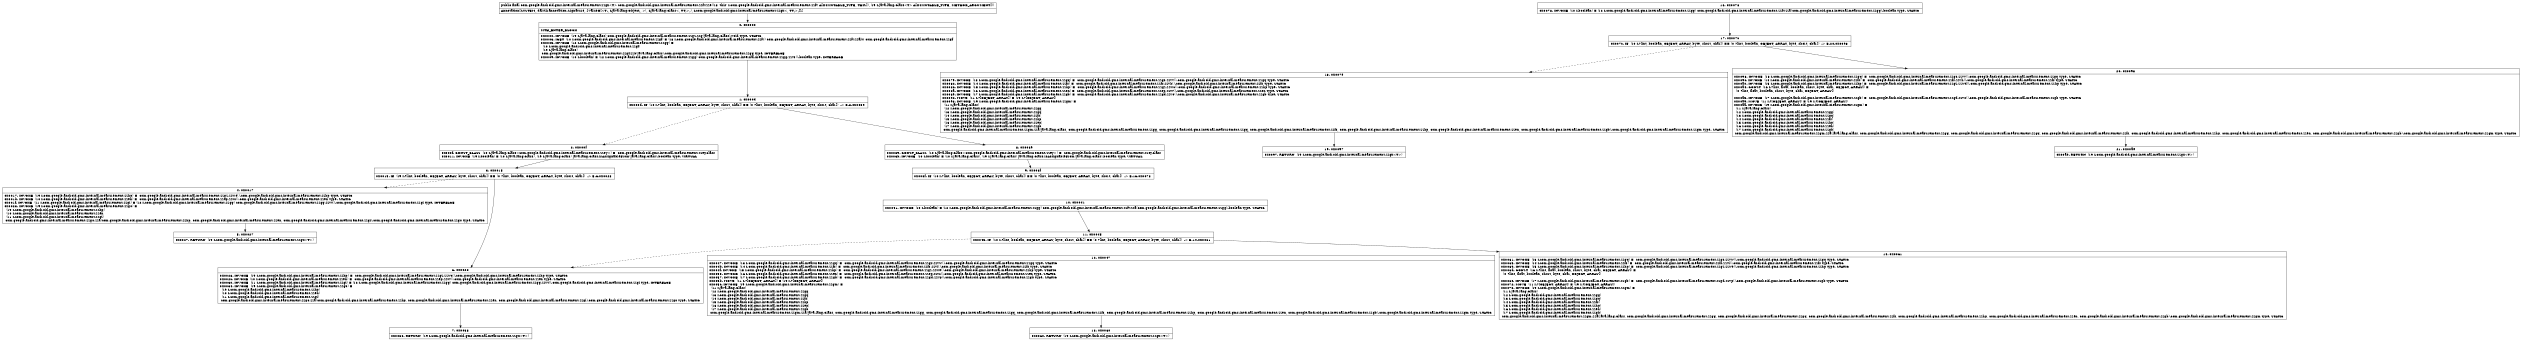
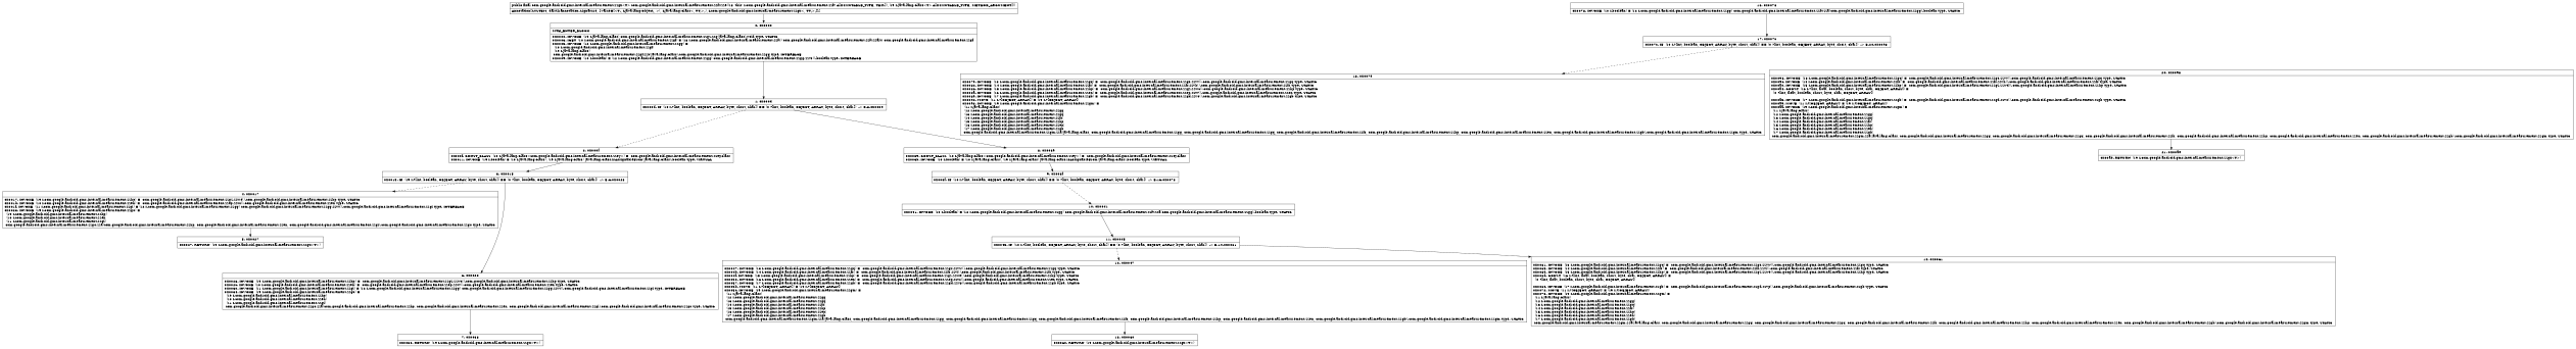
  digraph {
    node [shape=record]
    n1 [label="{0\:\ 0x0000|MTH_ENTER_BLOCK\l|0x0000: INVOKE  (r9 I:java.lang.Class) com.google.android.gms.internal.measurement.zzgz.zzg(java.lang.Class):void type: STATIC \l0x0003: IGET  (r0 I:com.google.android.gms.internal.measurement.zzgf) = (r8 I:com.google.android.gms.internal.measurement.zzfv) com.google.android.gms.internal.measurement.zzfv.zzajw com.google.android.gms.internal.measurement.zzgf \l0x0005: INVOKE  (r2 I:com.google.android.gms.internal.measurement.zzgg) = \l  (r0 I:com.google.android.gms.internal.measurement.zzgf)\l  (r9 I:java.lang.Class)\l com.google.android.gms.internal.measurement.zzgf.zzb(java.lang.Class):com.google.android.gms.internal.measurement.zzgg type: INTERFACE \l0x0009: INVOKE  (r0 I:boolean) = (r2 I:com.google.android.gms.internal.measurement.zzgg) com.google.android.gms.internal.measurement.zzgg.zzvs():boolean type: INTERFACE \l}"]
    n2 [label="{1\:\ 0x000d|0x000d: IF  (r0 I:?[int, boolean, OBJECT, ARRAY, byte, short, char]) == (0 ?[int, boolean, OBJECT, ARRAY, byte, short, char])  \-\> B:8:0x0039 \l}"]
    n3 [label="{2\:\ 0x000f|0x000f: CONST_CLASS  (r0 I:java.lang.Class\<com.google.android.gms.internal.measurement.zzey\>) =  com.google.android.gms.internal.measurement.zzey.class \l0x0011: INVOKE  (r9 I:boolean) = (r0 I:java.lang.Class), (r9 I:java.lang.Class) java.lang.Class.isAssignableFrom(java.lang.Class):boolean type: VIRTUAL \l}"]
    n4 [label="{8\:\ 0x0039|0x0039: CONST_CLASS  (r0 I:java.lang.Class\<com.google.android.gms.internal.measurement.zzey\>) =  com.google.android.gms.internal.measurement.zzey.class \l0x003b: INVOKE  (r0 I:boolean) = (r0 I:java.lang.Class), (r9 I:java.lang.Class) java.lang.Class.isAssignableFrom(java.lang.Class):boolean type: VIRTUAL \l}"]
    n5 [label="{3\:\ 0x0015|0x0015: IF  (r9 I:?[int, boolean, OBJECT, ARRAY, byte, short, char]) == (0 ?[int, boolean, OBJECT, ARRAY, byte, short, char])  \-\> B:6:0x0028 \l}"]
    n6 [label="{9\:\ 0x003f|0x003f: IF  (r0 I:?[int, boolean, OBJECT, ARRAY, byte, short, char]) == (0 ?[int, boolean, OBJECT, ARRAY, byte, short, char])  \-\> B:16:0x0078 \l}"]
    n7 [label="{4\:\ 0x0017|0x0017: INVOKE  (r9 I:com.google.android.gms.internal.measurement.zzhp) =  com.google.android.gms.internal.measurement.zzgz.zzwe():com.google.android.gms.internal.measurement.zzhp type: STATIC \l0x001b: INVOKE  (r0 I:com.google.android.gms.internal.measurement.zzen) =  com.google.android.gms.internal.measurement.zzep.zztu():com.google.android.gms.internal.measurement.zzen type: STATIC \l0x001f: INVOKE  (r1 I:com.google.android.gms.internal.measurement.zzgi) = (r2 I:com.google.android.gms.internal.measurement.zzgg) com.google.android.gms.internal.measurement.zzgg.zzvt():com.google.android.gms.internal.measurement.zzgi type: INTERFACE \l0x0023: INVOKE  (r9 I:com.google.android.gms.internal.measurement.zzgo) = \l  (r9 I:com.google.android.gms.internal.measurement.zzhp)\l  (r0 I:com.google.android.gms.internal.measurement.zzen)\l  (r1 I:com.google.android.gms.internal.measurement.zzgi)\l com.google.android.gms.internal.measurement.zzgo.zza(com.google.android.gms.internal.measurement.zzhp, com.google.android.gms.internal.measurement.zzen, com.google.android.gms.internal.measurement.zzgi):com.google.android.gms.internal.measurement.zzgo type: STATIC \l}"]
    n8 [label="{6\:\ 0x0028|0x0028: INVOKE  (r9 I:com.google.android.gms.internal.measurement.zzhp) =  com.google.android.gms.internal.measurement.zzgz.zzwc():com.google.android.gms.internal.measurement.zzhp type: STATIC \l0x002c: INVOKE  (r0 I:com.google.android.gms.internal.measurement.zzen) =  com.google.android.gms.internal.measurement.zzep.zztv():com.google.android.gms.internal.measurement.zzen type: STATIC \l0x0030: INVOKE  (r1 I:com.google.android.gms.internal.measurement.zzgi) = (r2 I:com.google.android.gms.internal.measurement.zzgg) com.google.android.gms.internal.measurement.zzgg.zzvt():com.google.android.gms.internal.measurement.zzgi type: INTERFACE \l0x0034: INVOKE  (r9 I:com.google.android.gms.internal.measurement.zzgo) = \l  (r9 I:com.google.android.gms.internal.measurement.zzhp)\l  (r0 I:com.google.android.gms.internal.measurement.zzen)\l  (r1 I:com.google.android.gms.internal.measurement.zzgi)\l com.google.android.gms.internal.measurement.zzgo.zza(com.google.android.gms.internal.measurement.zzhp, com.google.android.gms.internal.measurement.zzen, com.google.android.gms.internal.measurement.zzgi):com.google.android.gms.internal.measurement.zzgo type: STATIC \l}"]
    n9 [label="{5\:\ 0x0027|0x0027: RETURN  (r9 I:com.google.android.gms.internal.measurement.zzgx\<T\>) \l}"]
    n10 [label="{7\:\ 0x0038|0x0038: RETURN  (r9 I:com.google.android.gms.internal.measurement.zzgx\<T\>) \l}"]
    n11 [label="{10\:\ 0x0041|0x0041: INVOKE  (r0 I:boolean) = (r2 I:com.google.android.gms.internal.measurement.zzgg) com.google.android.gms.internal.measurement.zzfv.zza(com.google.android.gms.internal.measurement.zzgg):boolean type: STATIC \l}"]
    n12 [label="{11\:\ 0x0045|0x0045: IF  (r0 I:?[int, boolean, OBJECT, ARRAY, byte, short, char]) == (0 ?[int, boolean, OBJECT, ARRAY, byte, short, char])  \-\> B:14:0x0061 \l}"]
    n13 [label="{16\:\ 0x0078|0x0078: INVOKE  (r0 I:boolean) = (r2 I:com.google.android.gms.internal.measurement.zzgg) com.google.android.gms.internal.measurement.zzfv.zza(com.google.android.gms.internal.measurement.zzgg):boolean type: STATIC \l}"]
    n14 [label="{17\:\ 0x007c|0x007c: IF  (r0 I:?[int, boolean, OBJECT, ARRAY, byte, short, char]) == (0 ?[int, boolean, OBJECT, ARRAY, byte, short, char])  \-\> B:20:0x0098 \l}"]
    n15 [label="{12\:\ 0x0047|0x0047: INVOKE  (r3 I:com.google.android.gms.internal.measurement.zzgq) =  com.google.android.gms.internal.measurement.zzgs.zzvw():com.google.android.gms.internal.measurement.zzgq type: STATIC \l0x004b: INVOKE  (r4 I:com.google.android.gms.internal.measurement.zzfs) =  com.google.android.gms.internal.measurement.zzfs.zzvi():com.google.android.gms.internal.measurement.zzfs type: STATIC \l0x004f: INVOKE  (r5 I:com.google.android.gms.internal.measurement.zzhp) =  com.google.android.gms.internal.measurement.zzgz.zzwe():com.google.android.gms.internal.measurement.zzhp type: STATIC \l0x0053: INVOKE  (r6 I:com.google.android.gms.internal.measurement.zzen) =  com.google.android.gms.internal.measurement.zzep.zztu():com.google.android.gms.internal.measurement.zzen type: STATIC \l0x0057: INVOKE  (r7 I:com.google.android.gms.internal.measurement.zzgb) =  com.google.android.gms.internal.measurement.zzgd.zzvp():com.google.android.gms.internal.measurement.zzgb type: STATIC \l0x005b: MOVE  (r1 I:?[OBJECT, ARRAY]) = (r9 I:?[OBJECT, ARRAY]) \l0x005c: INVOKE  (r9 I:com.google.android.gms.internal.measurement.zzgm) = \l  (r1 I:java.lang.Class)\l  (r2 I:com.google.android.gms.internal.measurement.zzgg)\l  (r3 I:com.google.android.gms.internal.measurement.zzgq)\l  (r4 I:com.google.android.gms.internal.measurement.zzfs)\l  (r5 I:com.google.android.gms.internal.measurement.zzhp)\l  (r6 I:com.google.android.gms.internal.measurement.zzen)\l  (r7 I:com.google.android.gms.internal.measurement.zzgb)\l com.google.android.gms.internal.measurement.zzgm.zza(java.lang.Class, com.google.android.gms.internal.measurement.zzgg, com.google.android.gms.internal.measurement.zzgq, com.google.android.gms.internal.measurement.zzfs, com.google.android.gms.internal.measurement.zzhp, com.google.android.gms.internal.measurement.zzen, com.google.android.gms.internal.measurement.zzgb):com.google.android.gms.internal.measurement.zzgm type: STATIC \l}"]
    n16 [label="{14\:\ 0x0061|0x0061: INVOKE  (r3 I:com.google.android.gms.internal.measurement.zzgq) =  com.google.android.gms.internal.measurement.zzgs.zzvw():com.google.android.gms.internal.measurement.zzgq type: STATIC \l0x0065: INVOKE  (r4 I:com.google.android.gms.internal.measurement.zzfs) =  com.google.android.gms.internal.measurement.zzfs.zzvi():com.google.android.gms.internal.measurement.zzfs type: STATIC \l0x0069: INVOKE  (r5 I:com.google.android.gms.internal.measurement.zzhp) =  com.google.android.gms.internal.measurement.zzgz.zzwe():com.google.android.gms.internal.measurement.zzhp type: STATIC \l0x006d: CONST  (r6 I:?[int, float, boolean, short, byte, char, OBJECT, ARRAY]) = \l  (0 ?[int, float, boolean, short, byte, char, OBJECT, ARRAY])\l \l0x006e: INVOKE  (r7 I:com.google.android.gms.internal.measurement.zzgb) =  com.google.android.gms.internal.measurement.zzgd.zzvp():com.google.android.gms.internal.measurement.zzgb type: STATIC \l0x0072: MOVE  (r1 I:?[OBJECT, ARRAY]) = (r9 I:?[OBJECT, ARRAY]) \l0x0073: INVOKE  (r9 I:com.google.android.gms.internal.measurement.zzgm) = \l  (r1 I:java.lang.Class)\l  (r2 I:com.google.android.gms.internal.measurement.zzgg)\l  (r3 I:com.google.android.gms.internal.measurement.zzgq)\l  (r4 I:com.google.android.gms.internal.measurement.zzfs)\l  (r5 I:com.google.android.gms.internal.measurement.zzhp)\l  (r6 I:com.google.android.gms.internal.measurement.zzen)\l  (r7 I:com.google.android.gms.internal.measurement.zzgb)\l com.google.android.gms.internal.measurement.zzgm.zza(java.lang.Class, com.google.android.gms.internal.measurement.zzgg, com.google.android.gms.internal.measurement.zzgq, com.google.android.gms.internal.measurement.zzfs, com.google.android.gms.internal.measurement.zzhp, com.google.android.gms.internal.measurement.zzen, com.google.android.gms.internal.measurement.zzgb):com.google.android.gms.internal.measurement.zzgm type: STATIC \l}"]
    n17 [label="{13\:\ 0x0060|0x0060: RETURN  (r9 I:com.google.android.gms.internal.measurement.zzgx\<T\>) \l}"]
    n18 [label="{18\:\ 0x007e|0x007e: INVOKE  (r3 I:com.google.android.gms.internal.measurement.zzgq) =  com.google.android.gms.internal.measurement.zzgs.zzvv():com.google.android.gms.internal.measurement.zzgq type: STATIC \l0x0082: INVOKE  (r4 I:com.google.android.gms.internal.measurement.zzfs) =  com.google.android.gms.internal.measurement.zzfs.zzvh():com.google.android.gms.internal.measurement.zzfs type: STATIC \l0x0086: INVOKE  (r5 I:com.google.android.gms.internal.measurement.zzhp) =  com.google.android.gms.internal.measurement.zzgz.zzwc():com.google.android.gms.internal.measurement.zzhp type: STATIC \l0x008a: INVOKE  (r6 I:com.google.android.gms.internal.measurement.zzen) =  com.google.android.gms.internal.measurement.zzep.zztv():com.google.android.gms.internal.measurement.zzen type: STATIC \l0x008e: INVOKE  (r7 I:com.google.android.gms.internal.measurement.zzgb) =  com.google.android.gms.internal.measurement.zzgd.zzvo():com.google.android.gms.internal.measurement.zzgb type: STATIC \l0x0092: MOVE  (r1 I:?[OBJECT, ARRAY]) = (r9 I:?[OBJECT, ARRAY]) \l0x0093: INVOKE  (r9 I:com.google.android.gms.internal.measurement.zzgm) = \l  (r1 I:java.lang.Class)\l  (r2 I:com.google.android.gms.internal.measurement.zzgg)\l  (r3 I:com.google.android.gms.internal.measurement.zzgq)\l  (r4 I:com.google.android.gms.internal.measurement.zzfs)\l  (r5 I:com.google.android.gms.internal.measurement.zzhp)\l  (r6 I:com.google.android.gms.internal.measurement.zzen)\l  (r7 I:com.google.android.gms.internal.measurement.zzgb)\l com.google.android.gms.internal.measurement.zzgm.zza(java.lang.Class, com.google.android.gms.internal.measurement.zzgg, com.google.android.gms.internal.measurement.zzgq, com.google.android.gms.internal.measurement.zzfs, com.google.android.gms.internal.measurement.zzhp, com.google.android.gms.internal.measurement.zzen, com.google.android.gms.internal.measurement.zzgb):com.google.android.gms.internal.measurement.zzgm type: STATIC \l}"]
    n19 [label="{20\:\ 0x0098|0x0098: INVOKE  (r3 I:com.google.android.gms.internal.measurement.zzgq) =  com.google.android.gms.internal.measurement.zzgs.zzvv():com.google.android.gms.internal.measurement.zzgq type: STATIC \l0x009c: INVOKE  (r4 I:com.google.android.gms.internal.measurement.zzfs) =  com.google.android.gms.internal.measurement.zzfs.zzvh():com.google.android.gms.internal.measurement.zzfs type: STATIC \l0x00a0: INVOKE  (r5 I:com.google.android.gms.internal.measurement.zzhp) =  com.google.android.gms.internal.measurement.zzgz.zzwd():com.google.android.gms.internal.measurement.zzhp type: STATIC \l0x00a4: CONST  (r6 I:?[int, float, boolean, short, byte, char, OBJECT, ARRAY]) = \l  (0 ?[int, float, boolean, short, byte, char, OBJECT, ARRAY])\l \l0x00a5: INVOKE  (r7 I:com.google.android.gms.internal.measurement.zzgb) =  com.google.android.gms.internal.measurement.zzgd.zzvo():com.google.android.gms.internal.measurement.zzgb type: STATIC \l0x00a9: MOVE  (r1 I:?[OBJECT, ARRAY]) = (r9 I:?[OBJECT, ARRAY]) \l0x00aa: INVOKE  (r9 I:com.google.android.gms.internal.measurement.zzgm) = \l  (r1 I:java.lang.Class)\l  (r2 I:com.google.android.gms.internal.measurement.zzgg)\l  (r3 I:com.google.android.gms.internal.measurement.zzgq)\l  (r4 I:com.google.android.gms.internal.measurement.zzfs)\l  (r5 I:com.google.android.gms.internal.measurement.zzhp)\l  (r6 I:com.google.android.gms.internal.measurement.zzen)\l  (r7 I:com.google.android.gms.internal.measurement.zzgb)\l com.google.android.gms.internal.measurement.zzgm.zza(java.lang.Class, com.google.android.gms.internal.measurement.zzgg, com.google.android.gms.internal.measurement.zzgq, com.google.android.gms.internal.measurement.zzfs, com.google.android.gms.internal.measurement.zzhp, com.google.android.gms.internal.measurement.zzen, com.google.android.gms.internal.measurement.zzgb):com.google.android.gms.internal.measurement.zzgm type: STATIC \l}"]
-   n20 [label="{19\:\ 0x0097|0x0097: RETURN  (r9 I:com.google.android.gms.internal.measurement.zzgx\<T\>) \l}"]
    n21 [label="{21\:\ 0x00ae|0x00ae: RETURN  (r9 I:com.google.android.gms.internal.measurement.zzgx\<T\>) \l}"]
    n22 [label="{public final com.google.android.gms.internal.measurement.zzgx\<T\> com.google.android.gms.internal.measurement.zzfv.zze((r8 'this' I:com.google.android.gms.internal.measurement.zzfv A[IMMUTABLE_TYPE, THIS]), (r9 I:java.lang.Class\<T\> A[IMMUTABLE_TYPE, METHOD_ARGUMENT]))  | Annotation[SYSTEM, dalvik.annotation.Signature, \{value=[\<T:, Ljava\/lang\/Object;, \>(, Ljava\/lang\/Class\<, TT;\>;), Lcom\/google\/android\/gms\/internal\/measurement\/zzgx\<, TT;\>;]\}]\l}"]
    n1 -> n2
    n2 -> n3 [style=dashed]
    n2 -> n4
    n3 -> n5
    n4 -> n6
    n5 -> n7 [style=dashed]
    n5 -> n8
+   n6 -> n11 [style=dashed]
    n7 -> n9
    n8 -> n10
    n11 -> n12
-   n12 -> n8 [style=dashed]
+   n12 -> n15 [style=dashed]
    n12 -> n16
    n13 -> n14
    n14 -> n18 [style=dashed]
-   n14 -> n19
    n15 -> n17
-   n18 -> n20
    n19 -> n21
    n22 -> n1
  }
